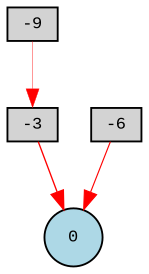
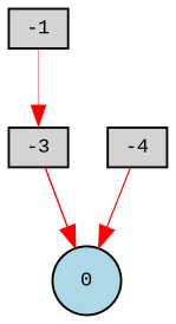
  digraph {
    fontname="Liberation Mono"
    node [fillcolor=lightgray fontname="Liberation Mono" fontsize=9 shape=box style=filled]
    edge [color=red fontname="Liberation Mono" style=solid]
-   -1 [height=0.2 width=0.2 label=-9]
+   -1 [height=0.2 width=0.2]
    -3 [height=0.2 width=0.2]
    0 [fillcolor=lightblue height=0.2 shape=circle width=0.2]
-   -4 [height=0.2 width=0.2 label=-6]
+   -4 [height=0.2 width=0.2]
    -1 -> -3 [penwidth=0.2189965144052099]
    -3 -> 0 [penwidth=0.7206996344321707]
    -4 -> 0 [penwidth=0.6108087176063351]
  }
